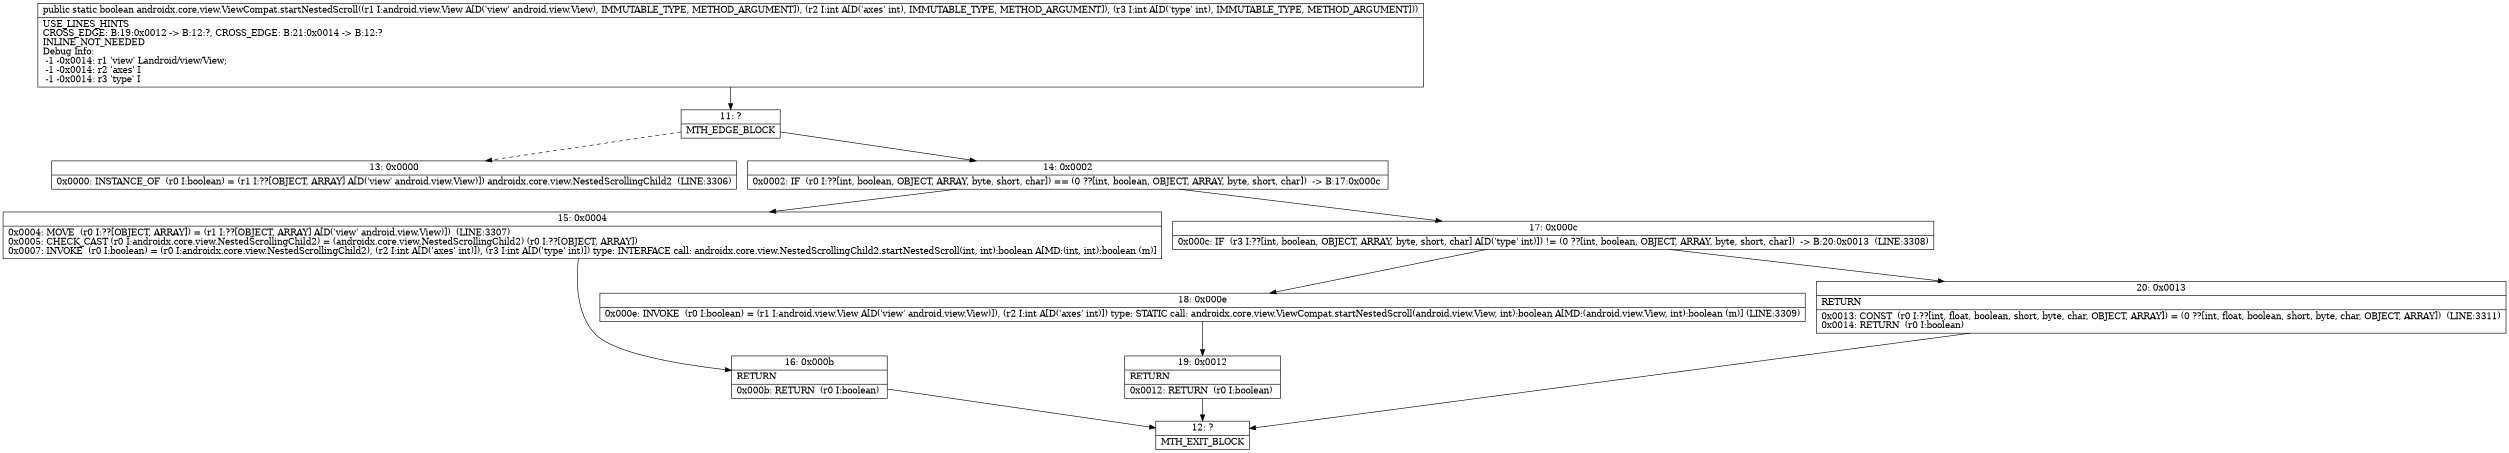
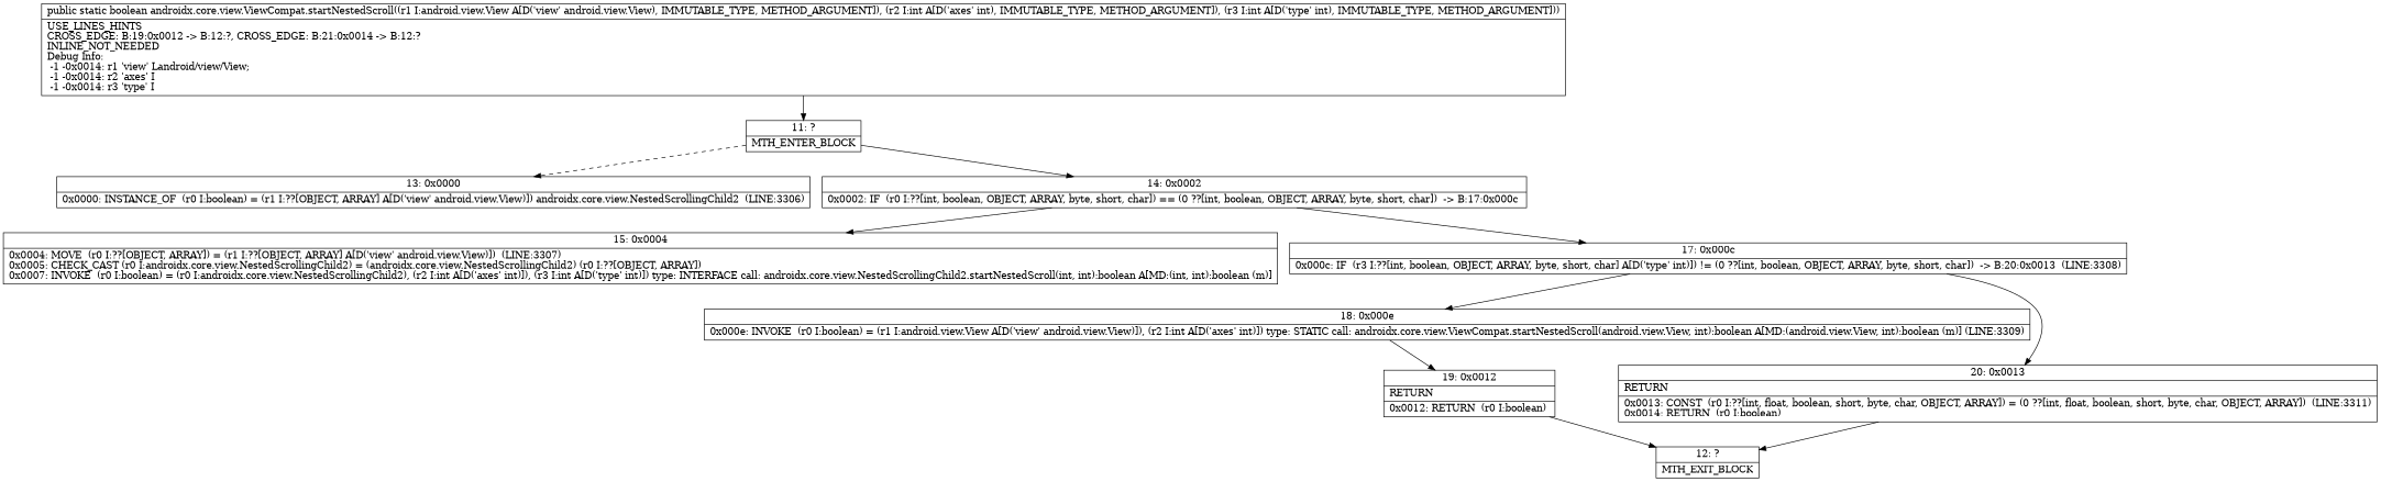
  digraph {
    node [shape=record]
-   n1 [label="{11\:\ ?|MTH_EDGE_BLOCK\l}"]
+   n1 [label="{11\:\ ?|MTH_ENTER_BLOCK\l}"]
    n2 [label="{13\:\ 0x0000|0x0000: INSTANCE_OF  (r0 I:boolean) = (r1 I:??[OBJECT, ARRAY] A[D('view' android.view.View)]) androidx.core.view.NestedScrollingChild2  (LINE:3306)\l}"]
    n3 [label="{14\:\ 0x0002|0x0002: IF  (r0 I:??[int, boolean, OBJECT, ARRAY, byte, short, char]) == (0 ??[int, boolean, OBJECT, ARRAY, byte, short, char])  \-\> B:17:0x000c \l}"]
    n4 [label="{15\:\ 0x0004|0x0004: MOVE  (r0 I:??[OBJECT, ARRAY]) = (r1 I:??[OBJECT, ARRAY] A[D('view' android.view.View)])  (LINE:3307)\l0x0005: CHECK_CAST (r0 I:androidx.core.view.NestedScrollingChild2) = (androidx.core.view.NestedScrollingChild2) (r0 I:??[OBJECT, ARRAY]) \l0x0007: INVOKE  (r0 I:boolean) = (r0 I:androidx.core.view.NestedScrollingChild2), (r2 I:int A[D('axes' int)]), (r3 I:int A[D('type' int)]) type: INTERFACE call: androidx.core.view.NestedScrollingChild2.startNestedScroll(int, int):boolean A[MD:(int, int):boolean (m)]\l}"]
    n5 [label="{17\:\ 0x000c|0x000c: IF  (r3 I:??[int, boolean, OBJECT, ARRAY, byte, short, char] A[D('type' int)]) != (0 ??[int, boolean, OBJECT, ARRAY, byte, short, char])  \-\> B:20:0x0013  (LINE:3308)\l}"]
-   n6 [label="{16\:\ 0x000b|RETURN\l|0x000b: RETURN  (r0 I:boolean) \l}"]
    n7 [label="{18\:\ 0x000e|0x000e: INVOKE  (r0 I:boolean) = (r1 I:android.view.View A[D('view' android.view.View)]), (r2 I:int A[D('axes' int)]) type: STATIC call: androidx.core.view.ViewCompat.startNestedScroll(android.view.View, int):boolean A[MD:(android.view.View, int):boolean (m)] (LINE:3309)\l}"]
    n8 [label="{20\:\ 0x0013|RETURN\l|0x0013: CONST  (r0 I:??[int, float, boolean, short, byte, char, OBJECT, ARRAY]) = (0 ??[int, float, boolean, short, byte, char, OBJECT, ARRAY])  (LINE:3311)\l0x0014: RETURN  (r0 I:boolean) \l}"]
    n9 [label="{12\:\ ?|MTH_EXIT_BLOCK\l}"]
    n10 [label="{19\:\ 0x0012|RETURN\l|0x0012: RETURN  (r0 I:boolean) \l}"]
    n11 [label="{public static boolean androidx.core.view.ViewCompat.startNestedScroll((r1 I:android.view.View A[D('view' android.view.View), IMMUTABLE_TYPE, METHOD_ARGUMENT]), (r2 I:int A[D('axes' int), IMMUTABLE_TYPE, METHOD_ARGUMENT]), (r3 I:int A[D('type' int), IMMUTABLE_TYPE, METHOD_ARGUMENT]))  | USE_LINES_HINTS\lCROSS_EDGE: B:19:0x0012 \-\> B:12:?, CROSS_EDGE: B:21:0x0014 \-\> B:12:?\lINLINE_NOT_NEEDED\lDebug Info:\l  \-1 \-0x0014: r1 'view' Landroid\/view\/View;\l  \-1 \-0x0014: r2 'axes' I\l  \-1 \-0x0014: r3 'type' I\l}"]
    n1 -> n2 [style=dashed]
    n1 -> n3
    n3 -> n4 [style=solid]
    n3 -> n5
-   n4 -> n6
    n5 -> n7 [style=solid]
    n5 -> n8
-   n6 -> n9
    n7 -> n10
    n8 -> n9
    n10 -> n9
    n11 -> n1
  }
